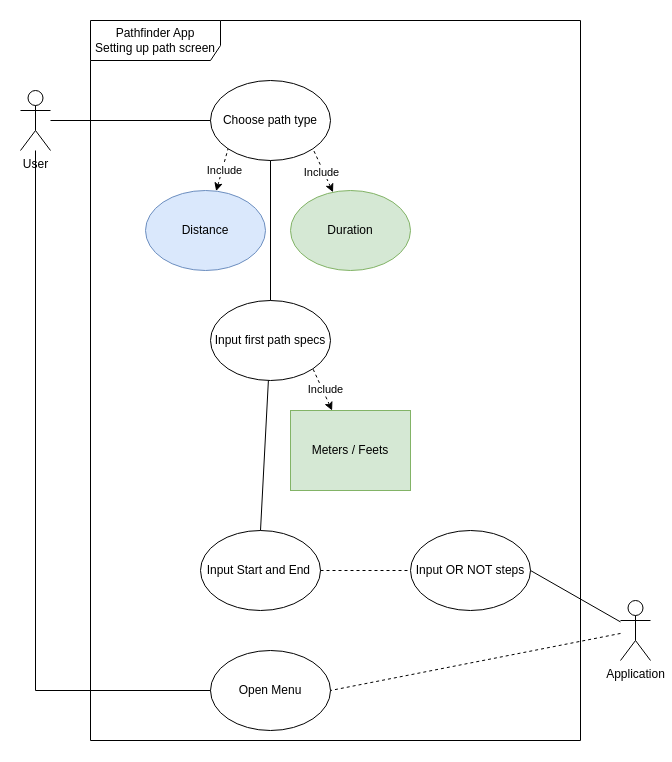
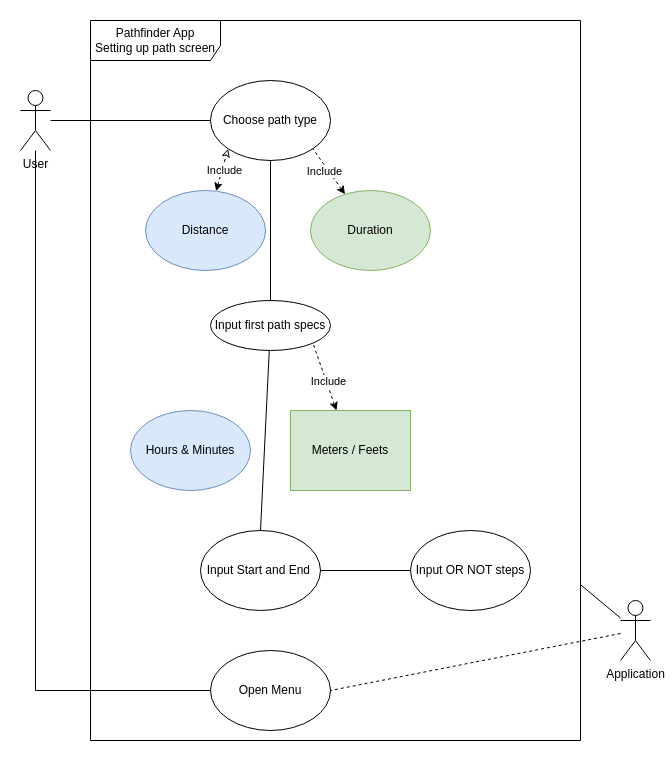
  <mxCell id="0" />
  <mxCell id="1" parent="0" />
  <mxCell id="2" value="Pathfinder App&lt;br&gt;Setting up path screen" style="shape=umlFrame;whiteSpace=wrap;html=1;width=130;height=40;" vertex="1" parent="1"><mxGeometry x="90" y="20" width="490" height="720" as="geometry" /></mxCell>
  <mxCell id="3" style="edgeStyle=none;rounded=0;orthogonalLoop=1;jettySize=auto;html=1;entryX=0;entryY=0.5;entryDx=0;entryDy=0;endArrow=none;endFill=0;" edge="1" parent="1" source="5" target="10"><mxGeometry relative="1" as="geometry" /></mxCell>
  <mxCell id="4" style="edgeStyle=orthogonalEdgeStyle;rounded=0;orthogonalLoop=1;jettySize=auto;html=1;entryX=0;entryY=0.5;entryDx=0;entryDy=0;startArrow=none;startFill=0;endArrow=none;endFill=0;" edge="1" parent="1" source="5" target="26"><mxGeometry relative="1" as="geometry"><Array as="points"><mxPoint x="35" y="690" /></Array></mxGeometry></mxCell>
  <mxCell id="5" value="User" style="shape=umlActor;verticalLabelPosition=bottom;verticalAlign=top;html=1;outlineConnect=0;" vertex="1" parent="1"><mxGeometry x="20" y="90" width="30" height="60" as="geometry" /></mxCell>
- <mxCell id="6" style="edgeStyle=none;rounded=0;orthogonalLoop=1;jettySize=auto;html=1;entryX=1;entryY=0.5;entryDx=0;entryDy=0;endArrow=none;endFill=0;" edge="1" parent="1" source="8" target="25"><mxGeometry relative="1" as="geometry" /></mxCell>
+ <mxCell id="6" style="edgeStyle=none;rounded=0;orthogonalLoop=1;jettySize=auto;html=1;endArrow=none;endFill=0;" edge="1" parent="1" source="8" target="2"><mxGeometry relative="1" as="geometry" /></mxCell>
  <mxCell id="7" style="rounded=0;orthogonalLoop=1;jettySize=auto;html=1;entryX=1;entryY=0.5;entryDx=0;entryDy=0;startArrow=none;startFill=0;endArrow=none;endFill=0;dashed=1;" edge="1" parent="1" source="8" target="26"><mxGeometry relative="1" as="geometry" /></mxCell>
  <mxCell id="8" value="Application" style="shape=umlActor;verticalLabelPosition=bottom;verticalAlign=top;html=1;outlineConnect=0;fillColor=none;" vertex="1" parent="1"><mxGeometry x="620" y="600" width="30" height="60" as="geometry" /></mxCell>
  <mxCell id="9" style="rounded=0;orthogonalLoop=1;jettySize=auto;html=1;entryX=0.5;entryY=0;entryDx=0;entryDy=0;endArrow=none;endFill=0;" edge="1" parent="1" source="10" target="18"><mxGeometry relative="1" as="geometry" /></mxCell>
  <mxCell id="10" value="Choose path type" style="ellipse;whiteSpace=wrap;html=1;fillColor=none;" vertex="1" parent="1"><mxGeometry x="210" y="80" width="120" height="80" as="geometry" /></mxCell>
- <mxCell id="11" style="edgeStyle=none;rounded=0;orthogonalLoop=1;jettySize=auto;html=1;entryX=0;entryY=1;entryDx=0;entryDy=0;endArrow=none;endFill=0;dashed=1;startArrow=classic;startFill=1;" edge="1" parent="1" source="13" target="10"><mxGeometry relative="1" as="geometry" /></mxCell>
+ <mxCell id="11" style="edgeStyle=none;rounded=0;orthogonalLoop=1;jettySize=auto;html=1;entryX=0;entryY=1;entryDx=0;entryDy=0;endArrow=classic;endFill=0;dashed=1;startArrow=classic;startFill=1;" edge="1" parent="1" source="13" target="10"><mxGeometry relative="1" as="geometry" /></mxCell>
  <mxCell id="12" value="Include" style="edgeLabel;html=1;align=center;verticalAlign=middle;resizable=0;points=[];" vertex="1" connectable="0" parent="11"><mxGeometry x="0.397" y="1" relative="1" as="geometry"><mxPoint y="9" as="offset" /></mxGeometry></mxCell>
  <mxCell id="13" value="Distance" style="ellipse;whiteSpace=wrap;html=1;fillColor=#dae8fc;strokeColor=#6c8ebf;" vertex="1" parent="1"><mxGeometry x="145" y="190" width="120" height="80" as="geometry" /></mxCell>
  <mxCell id="14" style="edgeStyle=none;rounded=0;orthogonalLoop=1;jettySize=auto;html=1;entryX=1;entryY=1;entryDx=0;entryDy=0;endArrow=none;endFill=0;dashed=1;startArrow=classic;startFill=1;" edge="1" parent="1" source="16" target="10"><mxGeometry relative="1" as="geometry" /></mxCell>
  <mxCell id="15" value="Include" style="edgeLabel;html=1;align=center;verticalAlign=middle;resizable=0;points=[];" vertex="1" connectable="0" parent="14"><mxGeometry x="0.435" y="-2" relative="1" as="geometry"><mxPoint y="11" as="offset" /></mxGeometry></mxCell>
- <mxCell id="16" value="Duration" style="ellipse;whiteSpace=wrap;html=1;fillColor=#d5e8d4;strokeColor=#82b366;" vertex="1" parent="1"><mxGeometry x="290" y="190" width="120" height="80" as="geometry" /></mxCell>
+ <mxCell id="16" value="Duration" style="ellipse;whiteSpace=wrap;html=1;fillColor=#d5e8d4;strokeColor=#82b366;" vertex="1" parent="1"><mxGeometry x="310" y="190" width="120" height="80" as="geometry" /></mxCell>
  <mxCell id="17" style="edgeStyle=none;rounded=0;orthogonalLoop=1;jettySize=auto;html=1;entryX=0.5;entryY=0;entryDx=0;entryDy=0;endArrow=none;endFill=0;" edge="1" parent="1" source="18" target="24"><mxGeometry relative="1" as="geometry" /></mxCell>
- <mxCell id="18" value="Input first path specs" style="ellipse;whiteSpace=wrap;html=1;fillColor=none;" vertex="1" parent="1"><mxGeometry x="210" y="300" width="120" height="80" as="geometry" /></mxCell>
+ <mxCell id="18" value="Input first path specs" style="ellipse;whiteSpace=wrap;html=1;fillColor=none;" vertex="1" parent="1"><mxGeometry x="210" y="300" width="120" height="50" as="geometry" /></mxCell>
  <mxCell id="19" style="edgeStyle=none;rounded=0;orthogonalLoop=1;jettySize=auto;html=1;entryX=1;entryY=1;entryDx=0;entryDy=0;endArrow=none;endFill=0;dashed=1;startArrow=classic;startFill=1;" edge="1" parent="1" source="21" target="18"><mxGeometry relative="1" as="geometry" /></mxCell>
  <mxCell id="20" value="Include" style="edgeLabel;html=1;align=center;verticalAlign=middle;resizable=0;points=[];" vertex="1" connectable="0" parent="19"><mxGeometry x="-0.366" y="1" relative="1" as="geometry"><mxPoint y="-8" as="offset" /></mxGeometry></mxCell>
  <mxCell id="21" value="Meters / Feets" style="whiteSpace=wrap;html=1;fillColor=#d5e8d4;strokeColor=#82b366;rounded=0;" vertex="1" parent="1"><mxGeometry x="290" y="410" width="120" height="80" as="geometry" /></mxCell>
- <mxCell id="23" style="edgeStyle=none;rounded=0;orthogonalLoop=1;jettySize=auto;html=1;entryX=0;entryY=0.5;entryDx=0;entryDy=0;endArrow=none;endFill=0;dashed=1;" edge="1" parent="1" source="24" target="25"><mxGeometry relative="1" as="geometry" /></mxCell>
+ <mxCell id="22" value="Hours &amp;amp; Minutes" style="ellipse;whiteSpace=wrap;html=1;fillColor=#dae8fc;strokeColor=#6c8ebf;" vertex="1" parent="1"><mxGeometry x="130" y="410" width="120" height="80" as="geometry" /></mxCell>
+ <mxCell id="23" style="edgeStyle=none;rounded=0;orthogonalLoop=1;jettySize=auto;html=1;entryX=0;entryY=0.5;entryDx=0;entryDy=0;endArrow=none;endFill=0;" edge="1" parent="1" source="24" target="25"><mxGeometry relative="1" as="geometry" /></mxCell>
  <mxCell id="24" value="Input Start and End&amp;nbsp;" style="ellipse;whiteSpace=wrap;html=1;fillColor=none;" vertex="1" parent="1"><mxGeometry x="200" y="530" width="120" height="80" as="geometry" /></mxCell>
  <mxCell id="25" value="Input OR NOT steps" style="ellipse;whiteSpace=wrap;html=1;fillColor=none;" vertex="1" parent="1"><mxGeometry x="410" y="530" width="120" height="80" as="geometry" /></mxCell>
  <mxCell id="26" value="Open Menu" style="ellipse;whiteSpace=wrap;html=1;fillColor=none;" vertex="1" parent="1"><mxGeometry x="210" y="650" width="120" height="80" as="geometry" /></mxCell>
